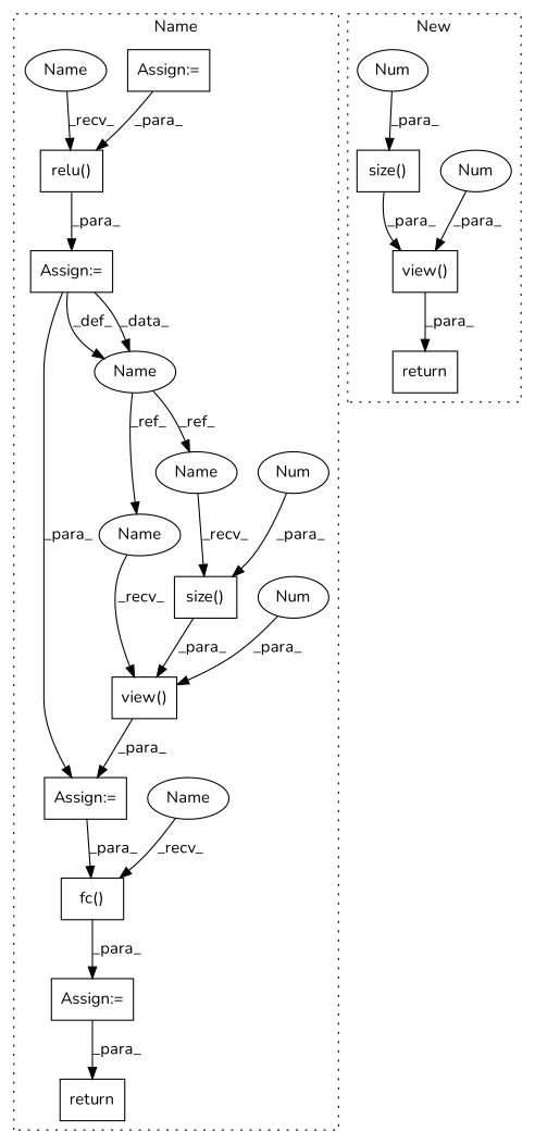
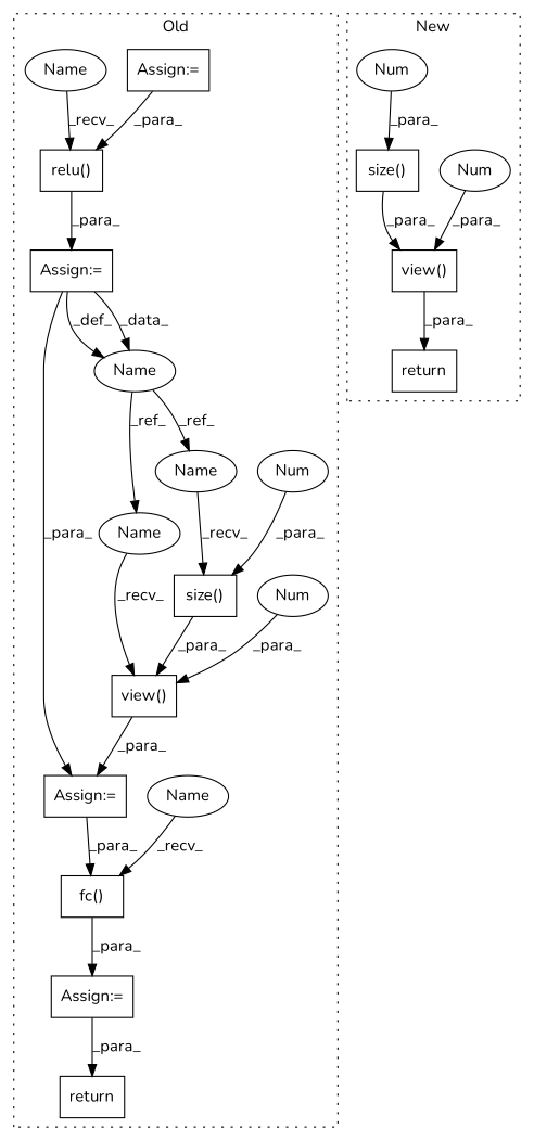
  digraph {
    fontname=Nunito
    node [a=75 l=1 shape=box fontname=Nunito]
    edge [fontname=Nunito]
    n1 [l="10,1" label="relu()" s="6889,6900"]
    n2 [a=68 l=3 label="Assign:=" s=7111]
    n3 [a=68 l=3 label="Assign:=" s=6862]
    n4 [l="7,1" label="view()" s="7080,7100"]
    n5 [a=76 l=2 label=Num s=7098 shape=ellipse]
    n6 [l="7,1" label="size()" s="7087,7095"]
    n7 [a=76 label=Num s=7094 shape=ellipse]
    n8 [a=68 l=3 label="Assign:=" s=7077]
    n9 [a=68 l=3 label="Assign:=" s=6911]
    n10 [a=93 l=7 label=return s=7134]
    n11 [l="8,1" label="fc()" s="7114,7123"]
    n12 [a=87 label=Name s=7048 shape=ellipse]
    n13 [a=87 label=Name s=7080 shape=ellipse]
    n14 [a=87 label=Name s=7087 shape=ellipse]
    n15 [a=87 l=4 label=Name s=7114 shape=ellipse]
    n16 [a=87 l=4 label=Name s=6889 shape=ellipse]
    n17 [l="9,1" label="view()" s="6137,6161"]
    n18 [a=76 l=2 label=Num s=6159 shape=ellipse]
    n19 [l="9,1" label="size()" s="6146,6156"]
    n20 [a=76 label=Num s=6155 shape=ellipse]
    n21 [a=93 l=7 label=return s=6202]
    subgraph cluster_1 {
-     label=Name
+     label=Old
      style=dotted
      n1
      n2
      n3
      n4
      n5
      n6
      n7
      n8
      n9
      n10
      n11
      n12
      n13
      n14
      n15
      n16
    }
    subgraph cluster_2 {
      label=New
      style=dotted
      n17
      n18
      n19
      n20
      n21
    }
    n1 -> n9 [label=_para_]
    n2 -> n10 [label=_para_]
    n3 -> n1 [label=_para_]
    n4 -> n8 [label=_para_]
    n5 -> n4 [label=_para_]
    n6 -> n4 [label=_para_]
    n7 -> n6 [label=_para_]
    n8 -> n11 [label=_para_]
    n9 -> n8 [label=_para_]
    n9 -> n12 [label=_def_]
    n9 -> n12 [label=_data_]
    n11 -> n2 [label=_para_]
    n12 -> n13 [label=_ref_]
    n12 -> n14 [label=_ref_]
    n13 -> n4 [label=_recv_]
    n14 -> n6 [label=_recv_]
    n15 -> n11 [label=_recv_]
    n16 -> n1 [label=_recv_]
    n17 -> n21 [label=_para_]
    n18 -> n17 [label=_para_]
    n19 -> n17 [label=_para_]
    n20 -> n19 [label=_para_]
  }
